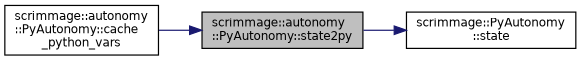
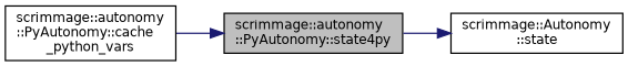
  digraph {
    rankdir=LR
    node [color=black fillcolor=white fontname=Helvetica fontsize=10 shape=record style=filled]
    edge [color=midnightblue fontname=Helvetica fontsize=10 labelfontname=Helvetica labelfontsize=10 style=solid]
-   n1 [fillcolor=grey75 fontcolor=black height=0.2 label="scrimmage::autonomy\l::PyAutonomy::state2py" width=0.4]
-   n2 [height=0.2 label="scrimmage::PyAutonomy\l::state" width=0.4]
+   n1 [fillcolor=grey75 fontcolor=black height=0.2 label="scrimmage::autonomy\l::PyAutonomy::state4py" width=0.4]
+   n2 [height=0.2 label="scrimmage::Autonomy\l::state" width=0.4]
    n3 [height=0.2 label="scrimmage::autonomy\l::PyAutonomy::cache\l_python_vars" width=0.4]
    n1 -> n2
    n3 -> n1
  }
